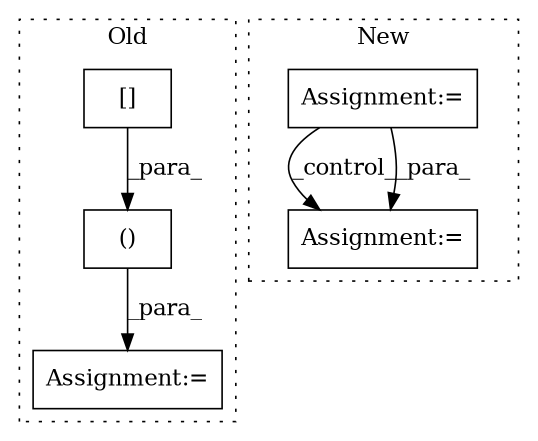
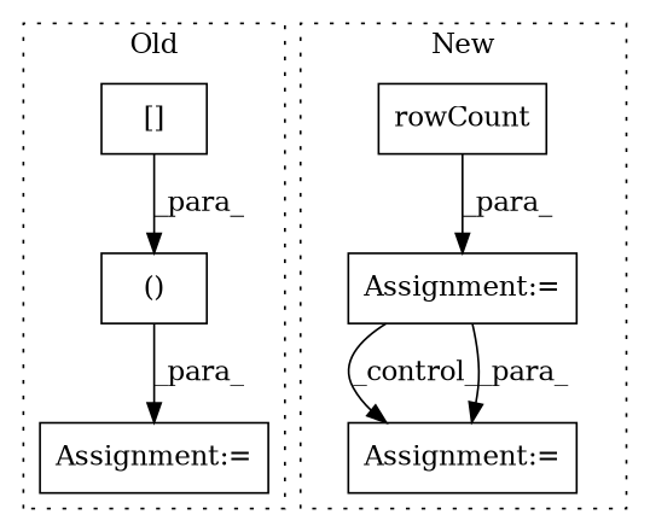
  digraph {
    node [a=7 shape=box]
    n1 [a=106 l=147 label="()" s=4674]
    n2 [a=2 l="30,2" label="[]" s="4758,4819"]
    n3 [l=2 label="Assignment:=" s=4627]
+   n4 [a=32 l=10 label=rowCount s=5661]
    n5 [l="53,2" label="Assignment:=" s="5577,5672"]
    n6 [l=1 label="Assignment:=" s=5686]
    subgraph cluster_1 {
      label=Old
      style=dotted
      n1
      n2
      n3
    }
    subgraph cluster_2 {
      label=New
      style=dotted
+     n4
      n5
      n6
    }
    n1 -> n3 [label=_para_]
    n2 -> n1 [label=_para_]
+   n4 -> n5 [label=_para_]
    n5 -> n6 [label=_control_]
    n5 -> n6 [label=_para_]
  }
